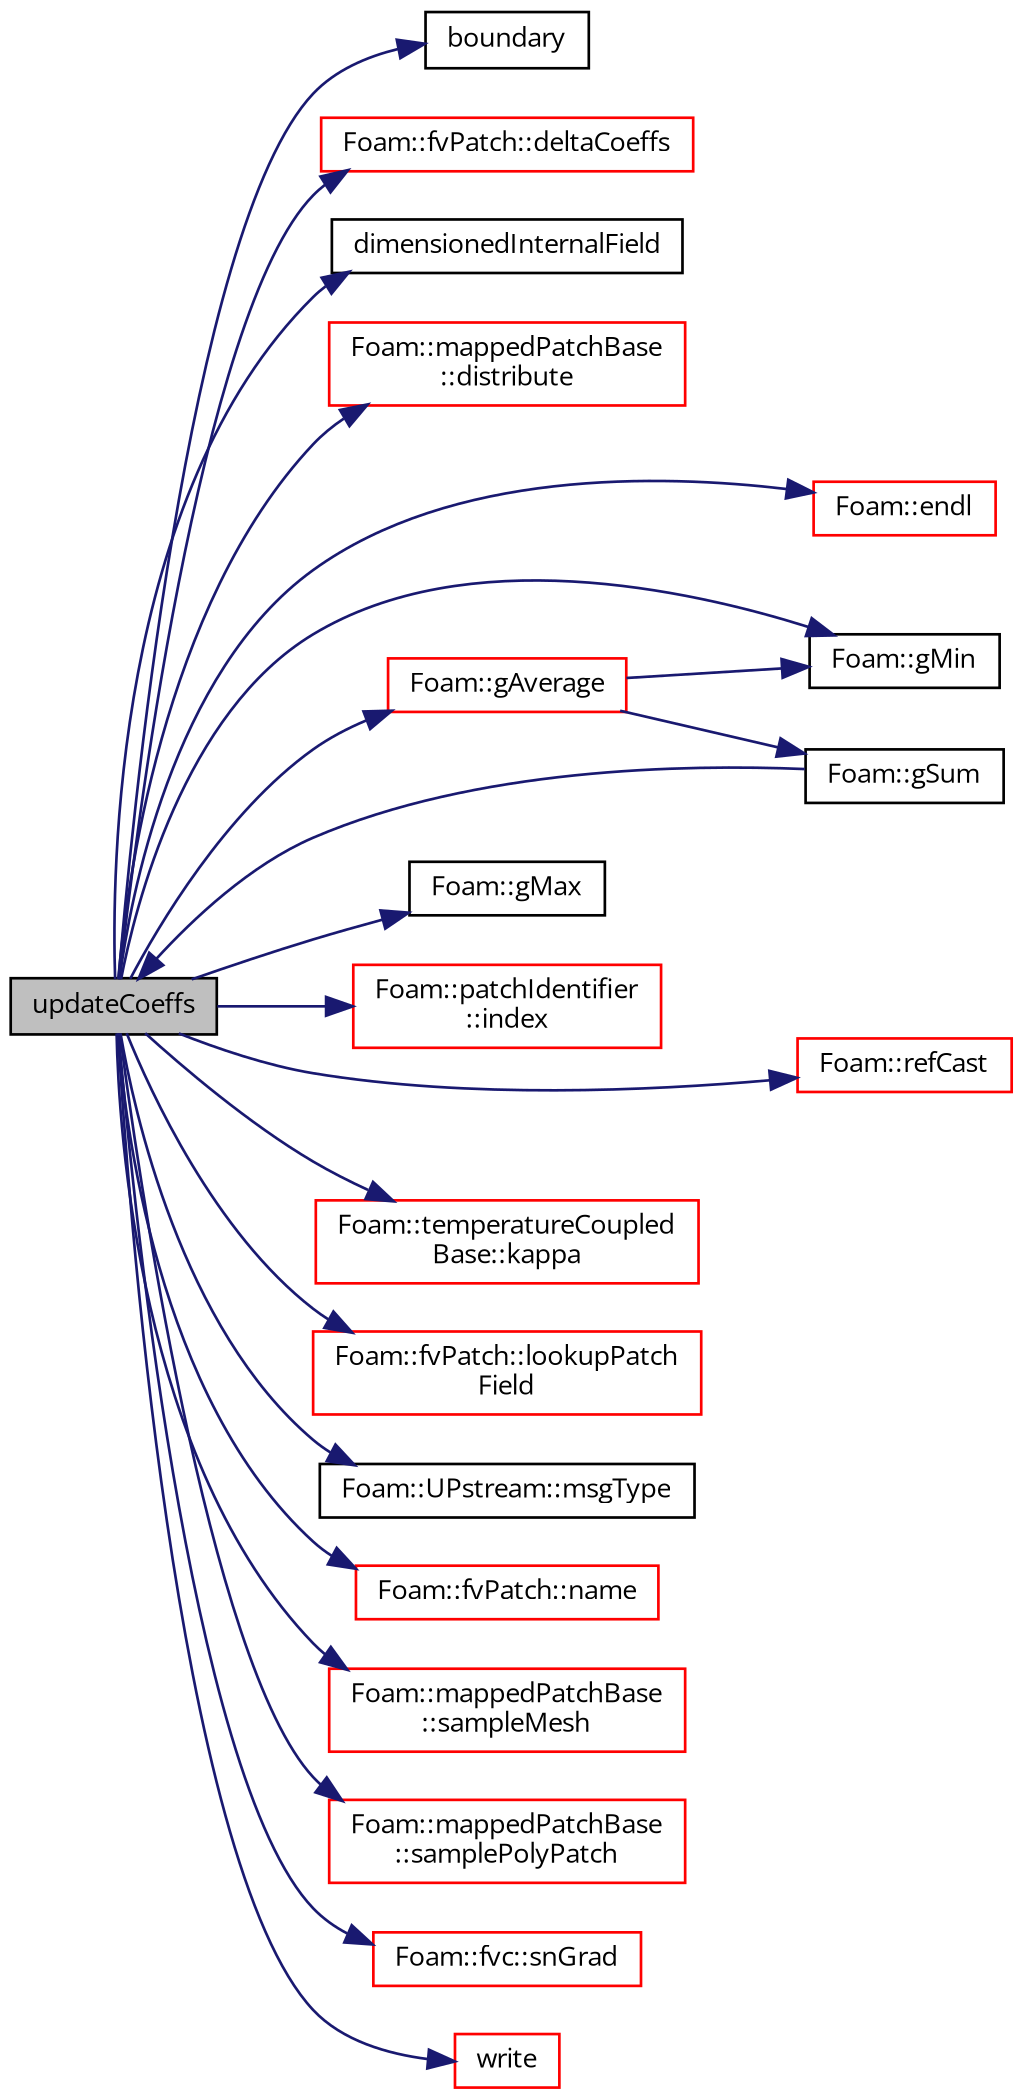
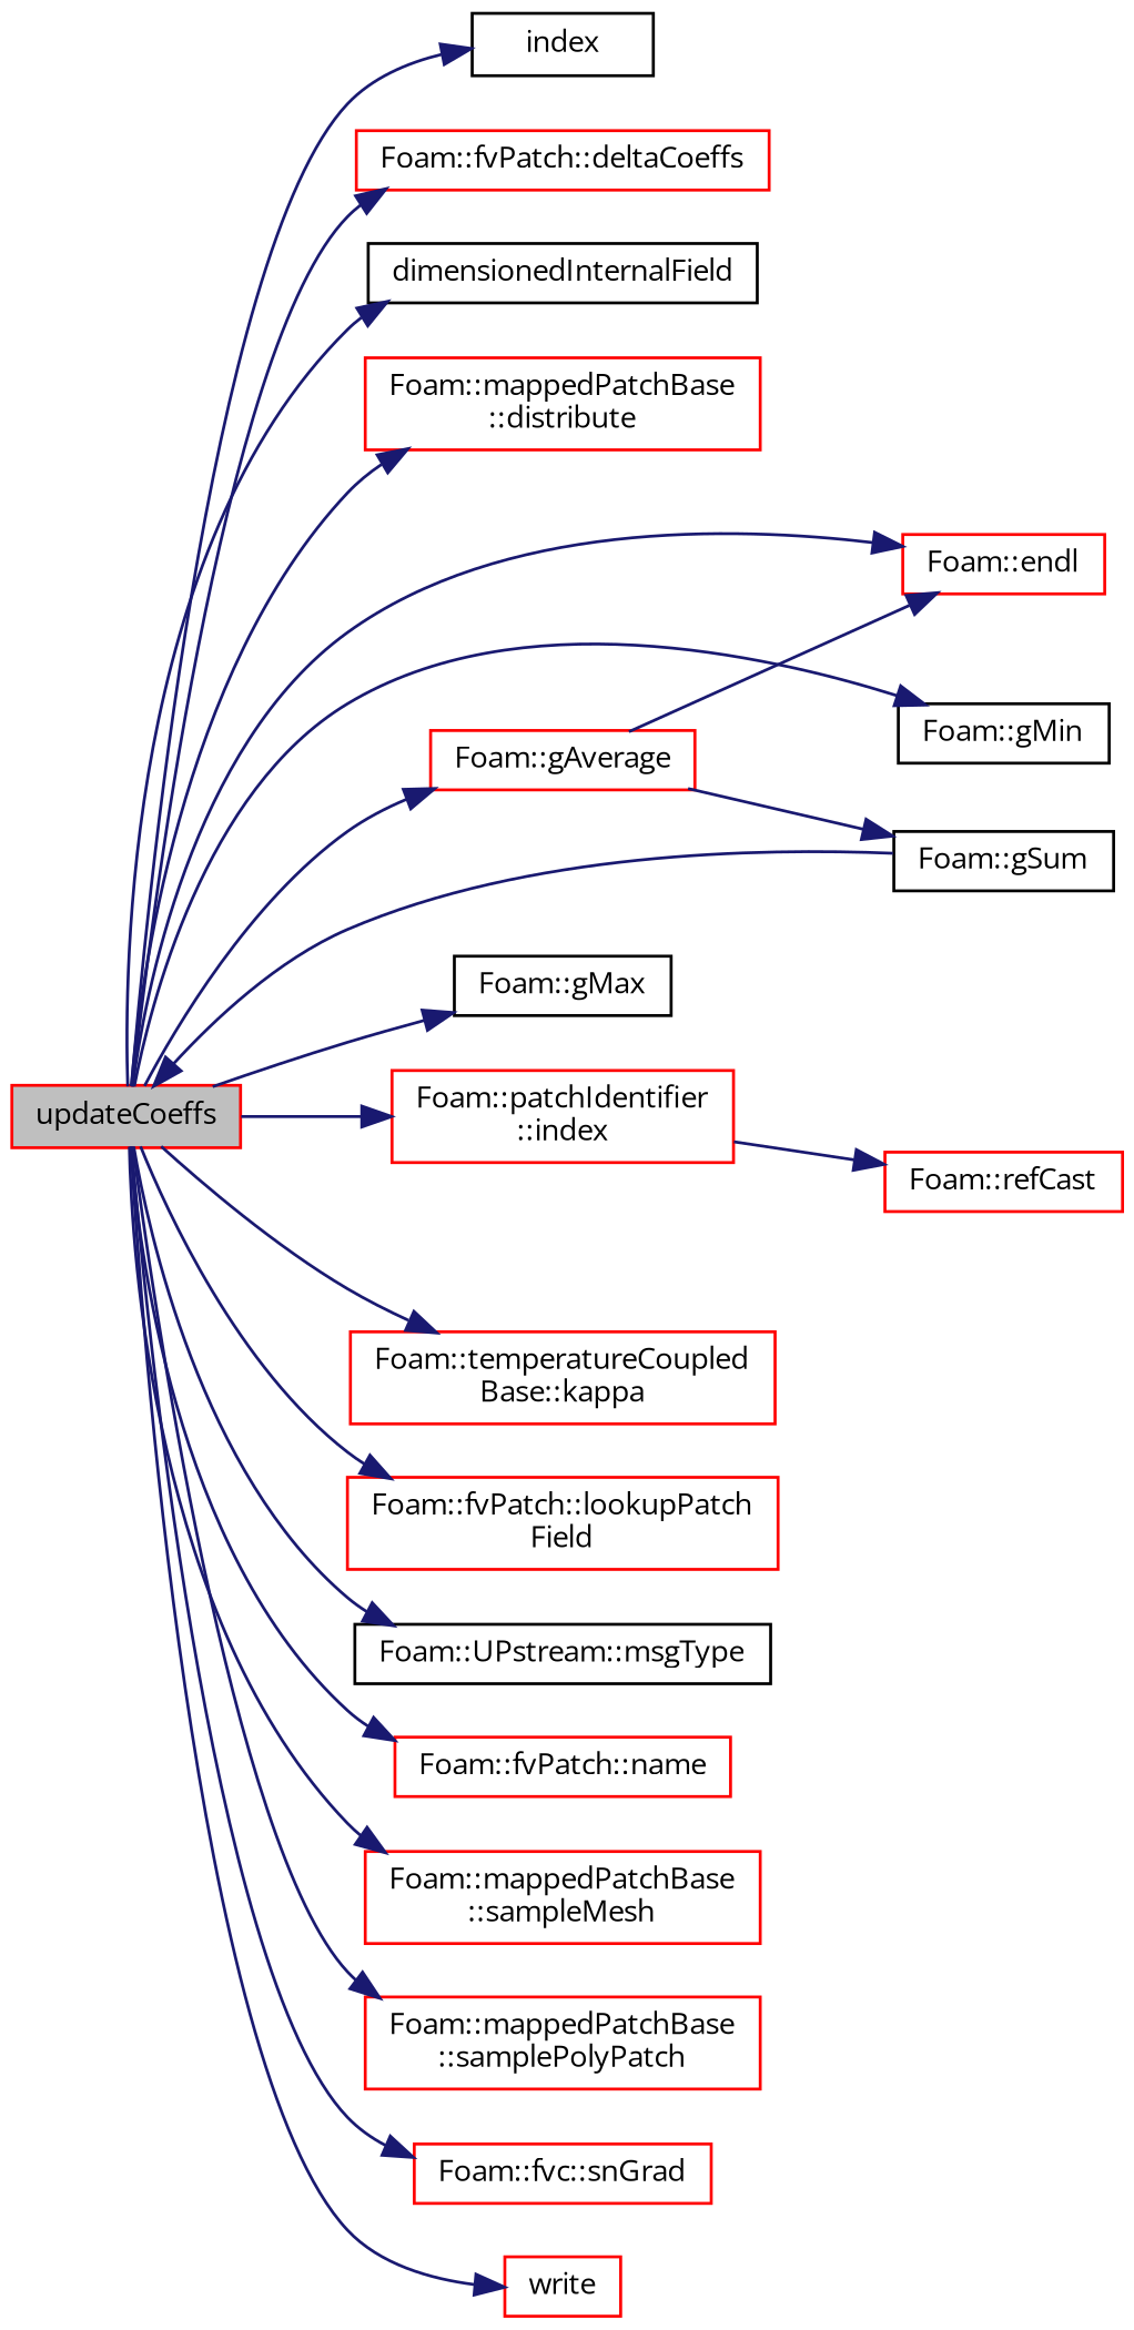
  digraph {
    fontname="Open Sans"
    rankdir=LR
    node [color=red fontname="Open Sans" fontsize=10 shape=record]
    edge [color=midnightblue fontname="Open Sans" fontsize=10 labelfontname=FreeSans labelfontsize=10 style=solid]
-   n1 [color=black fillcolor=grey75 fontcolor=black height=0.2 label=updateCoeffs style=filled width=0.4]
-   n2 [color=black height=0.2 label=boundary width=0.4]
+   n1 [fillcolor=grey75 fontcolor=black height=0.2 label=updateCoeffs style=filled width=0.4]
+   n2 [color=black height=0.2 label=index width=0.4]
    n3 [height=0.2 label="Foam::fvPatch::deltaCoeffs" width=0.4]
    n4 [color=black height=0.2 label=dimensionedInternalField width=0.4]
    n5 [height=0.2 label="Foam::mappedPatchBase\l::distribute" width=0.4]
    n6 [height=0.2 label="Foam::endl" width=0.4]
    n7 [height=0.2 label="Foam::gAverage" width=0.4]
    n8 [color=black height=0.2 label="Foam::gMax" width=0.4]
    n9 [color=black height=0.2 label="Foam::gMin" width=0.4]
    n10 [height=0.2 label="Foam::patchIdentifier\l::index" width=0.4]
    n11 [height=0.2 label="Foam::temperatureCoupled\lBase::kappa" width=0.4]
    n12 [height=0.2 label="Foam::fvPatch::lookupPatch\lField" width=0.4]
    n13 [color=black height=0.2 label="Foam::UPstream::msgType" width=0.4]
    n14 [height=0.2 label="Foam::fvPatch::name" width=0.4]
    n15 [height=0.2 label="Foam::refCast" width=0.4]
    n16 [height=0.2 label="Foam::mappedPatchBase\l::sampleMesh" width=0.4]
    n17 [height=0.2 label="Foam::mappedPatchBase\l::samplePolyPatch" width=0.4]
    n18 [height=0.2 label="Foam::fvc::snGrad" width=0.4]
    n19 [height=0.2 label=write width=0.4]
    n20 [color=black height=0.2 label="Foam::gSum" width=0.4]
    n1 -> n2
    n1 -> n3
    n1 -> n4
    n1 -> n5
    n1 -> n6
    n1 -> n7
    n1 -> n8
    n1 -> n9
    n1 -> n10
    n1 -> n11
    n1 -> n12
    n1 -> n13
    n1 -> n14
-   n1 -> n15
+   n10 -> n15
    n1 -> n16
    n1 -> n17
    n1 -> n18
    n1 -> n19
-   n7 -> n9
+   n7 -> n6
    n7 -> n20
    n20 -> n1
  }
